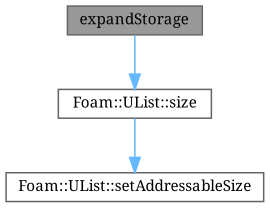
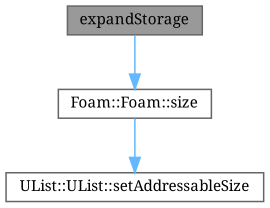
  digraph {
    fontname="Noto Serif"
    rankdir=TB
    node [color=grey40 fillcolor=white fontname="Noto Serif" fontsize=10 shape=box style=filled]
    edge [color=steelblue1 fontname="Noto Serif" fontsize=10 labelfontname=Helvetica labelfontsize=10 style=solid]
    n1 [color=gray40 fillcolor=grey60 fontcolor=black height=0.2 label=expandStorage width=0.4]
-   n2 [height=0.2 label="Foam::UList::size" width=0.4]
-   n3 [height=0.2 label="Foam::UList::setAddressableSize" width=0.4]
+   n2 [height=0.2 label="Foam::Foam::size" width=0.4]
+   n3 [height=0.2 label="UList::UList::setAddressableSize" width=0.4]
    n1 -> n2
    n2 -> n3
  }
